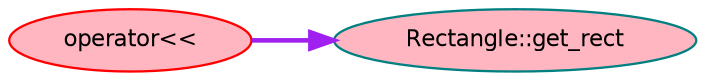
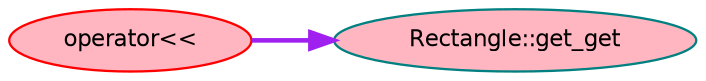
  digraph {
    rankdir=LR
    node [fillcolor=lightpink fontname=Helvetica fontsize=10 shape=ellipse style=filled]
    n1 [color=red fontcolor=black height=0.2 label="operator\<\<" width=0.4]
-   n2 [color=teal height=0.2 label="Rectangle::get_rect" width=0.4]
+   n2 [color=teal height=0.2 label="Rectangle::get_get" width=0.4]
    n1 -> n2 [color=purple fontname=Helvetica fontsize=10 labelfontname=Helvetica labelfontsize=10 style=bold]
  }
